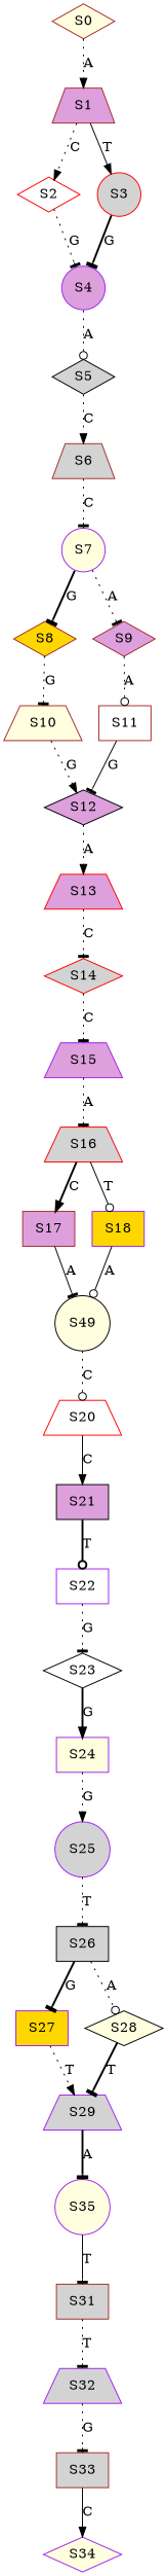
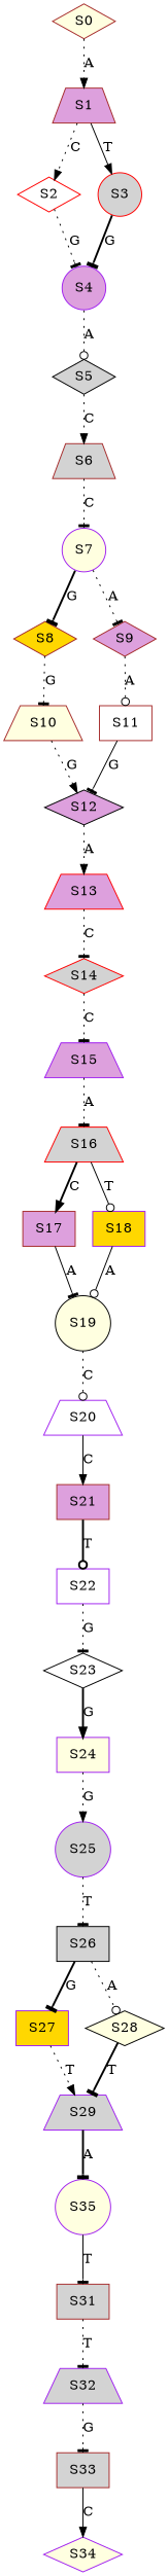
  strict digraph {
    node [color=purple fillcolor=lightgrey shape=diamond style=filled]
    edge [arrowhead=tee style=dotted]
    S0 [color=brown fillcolor=lightyellow]
    S1 [color=brown fillcolor=plum shape=trapezium]
    S2 [color=red fillcolor=white]
    S3 [color=red shape=circle]
    S4 [fillcolor=plum shape=circle]
    S5 [color=black]
    S6 [color=brown shape=trapezium]
    S7 [fillcolor=lightyellow shape=circle]
    S8 [color=brown fillcolor=gold]
    S9 [color=brown fillcolor=plum]
    S10 [color=brown fillcolor=lightyellow shape=trapezium]
    S11 [color=brown fillcolor=white shape=box]
    S12 [color=black fillcolor=plum]
    S13 [color=red fillcolor=plum shape=trapezium]
    S14 [color=red]
    S15 [fillcolor=plum shape=trapezium]
    S16 [color=red shape=trapezium]
    S17 [color=brown fillcolor=plum shape=box]
    S18 [fillcolor=gold shape=box]
-   S19 [color=black fillcolor=lightyellow shape=circle label=S49]
-   S20 [color=red fillcolor=white shape=trapezium]
-   S21 [color=black fillcolor=plum shape=box]
+   S19 [color=black fillcolor=lightyellow shape=circle]
+   S20 [fillcolor=white shape=trapezium]
+   S21 [color=brown fillcolor=plum shape=box]
    S22 [fillcolor=white shape=box]
    S23 [color=black fillcolor=white]
    S24 [fillcolor=lightyellow shape=box]
    S25 [shape=circle]
    S26 [color=black shape=box]
    S27 [fillcolor=gold shape=box]
    S28 [color=black fillcolor=lightyellow]
    S29 [shape=trapezium]
    n31 [fillcolor=lightyellow label=S35 shape=circle]
    S31 [color=brown shape=box]
    S32 [shape=trapezium]
    S33 [color=brown shape=box]
    S34 [fillcolor=lightyellow]
    S0 -> S1 [arrowhead=normal label=A]
    S1 -> S2 [arrowhead=normal label=C]
    S1 -> S3 [arrowhead=normal label=T style=solid]
    S2 -> S4 [label=G]
    S3 -> S4 [label=G style=bold]
    S4 -> S5 [arrowhead=odot label=A]
    S5 -> S6 [arrowhead=normal label=C]
    S6 -> S7 [label=C]
    S7 -> S8 [label=G style=bold]
    S7 -> S9 [label=A]
    S8 -> S10 [label=G]
    S9 -> S11 [arrowhead=odot label=A]
    S10 -> S12 [arrowhead=normal label=G]
    S11 -> S12 [label=G style=solid]
    S12 -> S13 [arrowhead=normal label=A]
    S13 -> S14 [label=C]
    S14 -> S15 [label=C]
    S15 -> S16 [label=A]
    S16 -> S17 [arrowhead=normal label=C style=bold]
    S16 -> S18 [arrowhead=odot label=T style=solid]
    S17 -> S19 [label=A style=solid]
    S18 -> S19 [arrowhead=odot label=A style=solid]
    S19 -> S20 [arrowhead=odot label=C]
    S20 -> S21 [arrowhead=normal label=C style=solid]
    S21 -> S22 [arrowhead=odot label=T style=bold]
    S22 -> S23 [label=G]
    S23 -> S24 [arrowhead=normal label=G style=bold]
    S24 -> S25 [arrowhead=normal label=G]
    S25 -> S26 [label=T]
    S26 -> S27 [label=G style=bold]
    S26 -> S28 [arrowhead=odot label=A]
    S27 -> S29 [arrowhead=normal label=T]
    S28 -> S29 [label=T style=bold]
    S29 -> n31 [label=A style=bold]
    n31 -> S31 [label=T style=solid]
    S31 -> S32 [label=T]
    S32 -> S33 [label=G]
    S33 -> S34 [arrowhead=normal label=C style=solid]
  }
